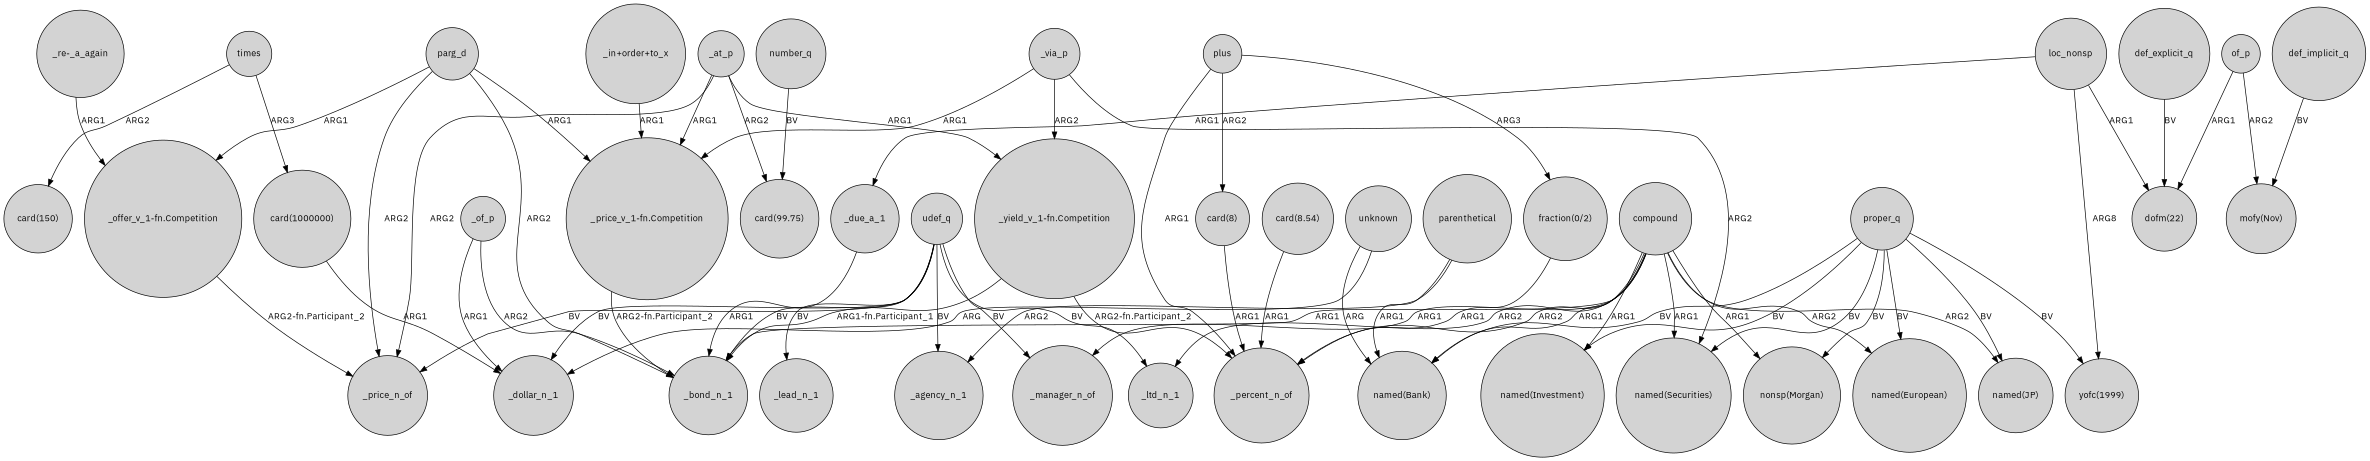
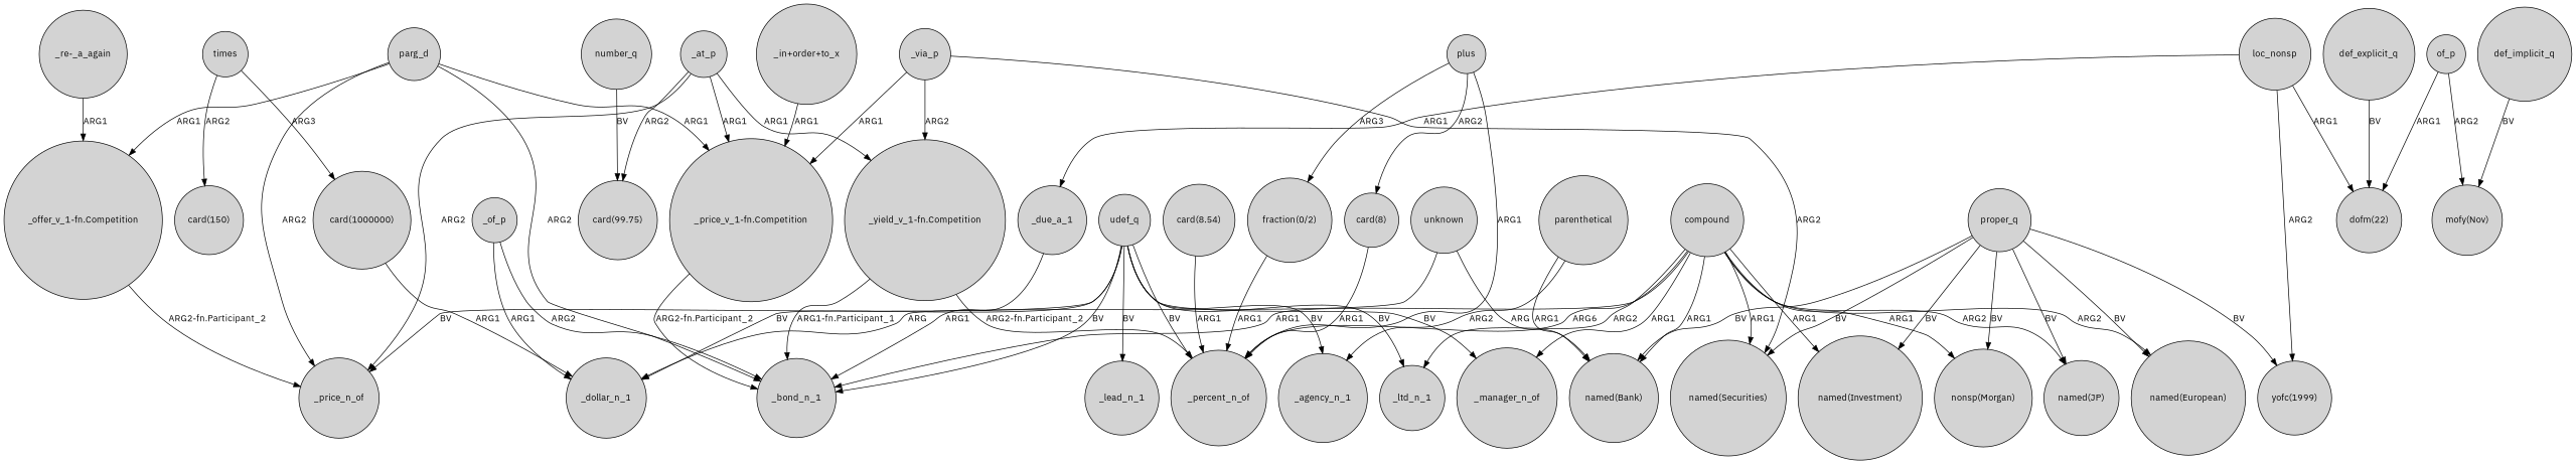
  digraph {
    fontname="IBM Plex Sans"
    node [fontname="IBM Plex Sans" shape=circle style=filled]
    edge [fontname="IBM Plex Sans"]
    _of_p
    _dollar_n_1
    _bond_n_1
    loc_nonsp
    "yofc(1999)"
    _due_a_1
    "dofm(22)"
    parg_d
    _price_n_of
    "_price_v_1-fn.Competition"
    "_offer_v_1-fn.Competition"
    udef_q
    _agency_n_1
    _lead_n_1
    _manager_n_of
    _percent_n_of
    _ltd_n_1
    proper_q
    "named(Securities)"
    "named(Investment)"
    "named(Bank)"
    "named(European)"
    n23 [label="nonsp(Morgan)"]
    "named(JP)"
    of_p
    "mofy(Nov)"
    plus
    "card(8)"
    n29 [label="fraction(0/2)"]
    _at_p
    "card(99.75)"
    "_yield_v_1-fn.Competition"
    compound
    parenthetical
    times
    "card(1000000)"
    "card(150)"
    number_q
    "_in+order+to_x"
    unknown
    "card(8.54)"
    def_explicit_q
    _via_p
    def_implicit_q
    "_re-_a_again"
    _of_p -> _dollar_n_1 [label=ARG1]
    _of_p -> _bond_n_1 [label=ARG2]
-   loc_nonsp -> "yofc(1999)" [label=ARG8]
+   loc_nonsp -> "yofc(1999)" [label=ARG2]
    loc_nonsp -> _due_a_1 [label=ARG1]
    loc_nonsp -> "dofm(22)" [label=ARG1]
    _due_a_1 -> _bond_n_1 [label=ARG1]
    parg_d -> _bond_n_1 [label=ARG2]
    parg_d -> _price_n_of [label=ARG2]
    parg_d -> "_price_v_1-fn.Competition" [label=ARG1]
    parg_d -> "_offer_v_1-fn.Competition" [label=ARG1]
    "_price_v_1-fn.Competition" -> _bond_n_1 [label="ARG2-fn.Participant_2"]
    "_offer_v_1-fn.Competition" -> _price_n_of [label="ARG2-fn.Participant_2"]
    udef_q -> _dollar_n_1 [label=BV]
    udef_q -> _bond_n_1 [label=BV]
    udef_q -> _price_n_of [label=BV]
    udef_q -> _agency_n_1 [label=BV]
    udef_q -> _lead_n_1 [label=BV]
    udef_q -> _manager_n_of [label=BV]
+   udef_q -> _percent_n_of [label=BV]
    udef_q -> _ltd_n_1 [label=BV]
    proper_q -> "yofc(1999)" [label=BV]
    proper_q -> "named(Securities)" [label=BV]
    proper_q -> "named(Investment)" [label=BV]
    proper_q -> "named(Bank)" [label=BV]
    proper_q -> "named(European)" [label=BV]
    proper_q -> n23 [label=BV]
    proper_q -> "named(JP)" [label=BV]
    of_p -> "dofm(22)" [label=ARG1]
    of_p -> "mofy(Nov)" [label=ARG2]
    plus -> _percent_n_of [label=ARG1]
    plus -> "card(8)" [label=ARG2]
    plus -> n29 [label=ARG3]
    "card(8)" -> _percent_n_of [label=ARG1]
    n29 -> _percent_n_of [label=ARG1]
    _at_p -> _price_n_of [label=ARG2]
    _at_p -> "_price_v_1-fn.Competition" [label=ARG1]
    _at_p -> "card(99.75)" [label=ARG2]
    _at_p -> "_yield_v_1-fn.Competition" [label=ARG1]
    "_yield_v_1-fn.Competition" -> _bond_n_1 [label="ARG1-fn.Participant_1"]
    "_yield_v_1-fn.Competition" -> _percent_n_of [label="ARG2-fn.Participant_2"]
    compound -> _bond_n_1 [label=ARG1]
    compound -> _manager_n_of [label=ARG1]
-   compound -> _percent_n_of [label=ARG2]
+   compound -> _percent_n_of [label=ARG6]
    compound -> _ltd_n_1 [label=ARG2]
    compound -> "named(Securities)" [label=ARG1]
    compound -> "named(Investment)" [label=ARG1]
    compound -> "named(Bank)" [label=ARG1]
    compound -> "named(European)" [label=ARG2]
    compound -> n23 [label=ARG1]
    compound -> "named(JP)" [label=ARG2]
    parenthetical -> _agency_n_1 [label=ARG2]
    parenthetical -> "named(Bank)" [label=ARG1]
    times -> "card(1000000)" [label=ARG3]
    times -> "card(150)" [label=ARG2]
    "card(1000000)" -> _dollar_n_1 [label=ARG1]
    number_q -> "card(99.75)" [label=BV]
    "_in+order+to_x" -> "_price_v_1-fn.Competition" [label=ARG1]
    unknown -> _dollar_n_1 [label=ARG]
    unknown -> "named(Bank)" [label=ARG]
    "card(8.54)" -> _percent_n_of [label=ARG1]
    def_explicit_q -> "dofm(22)" [label=BV]
    _via_p -> "_price_v_1-fn.Competition" [label=ARG1]
    _via_p -> "named(Securities)" [label=ARG2]
    _via_p -> "_yield_v_1-fn.Competition" [label=ARG2]
    def_implicit_q -> "mofy(Nov)" [label=BV]
    "_re-_a_again" -> "_offer_v_1-fn.Competition" [label=ARG1]
  }
